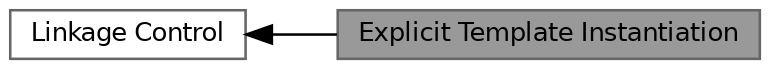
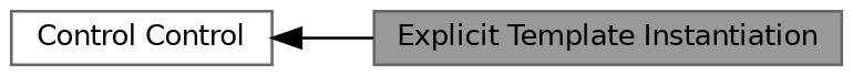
  digraph {
    rankdir=LR
    node [fontname=Helvetica fontsize=10 shape=box style=filled]
    n1 [color=gray40 fillcolor=grey60 fontcolor=black height=0.2 label="Explicit Template Instantiation" width=0.4]
-   n2 [color=grey40 fillcolor=white height=0.2 label="Linkage Control" width=0.4]
+   n2 [color=grey40 fillcolor=white height=0.2 label="Control Control" width=0.4]
    n2 -> n1 [dir=back fontname=Helvetica fontsize=10 labelfontname=Helvetica labelfontsize=10 shape=plaintext style=solid]
  }
